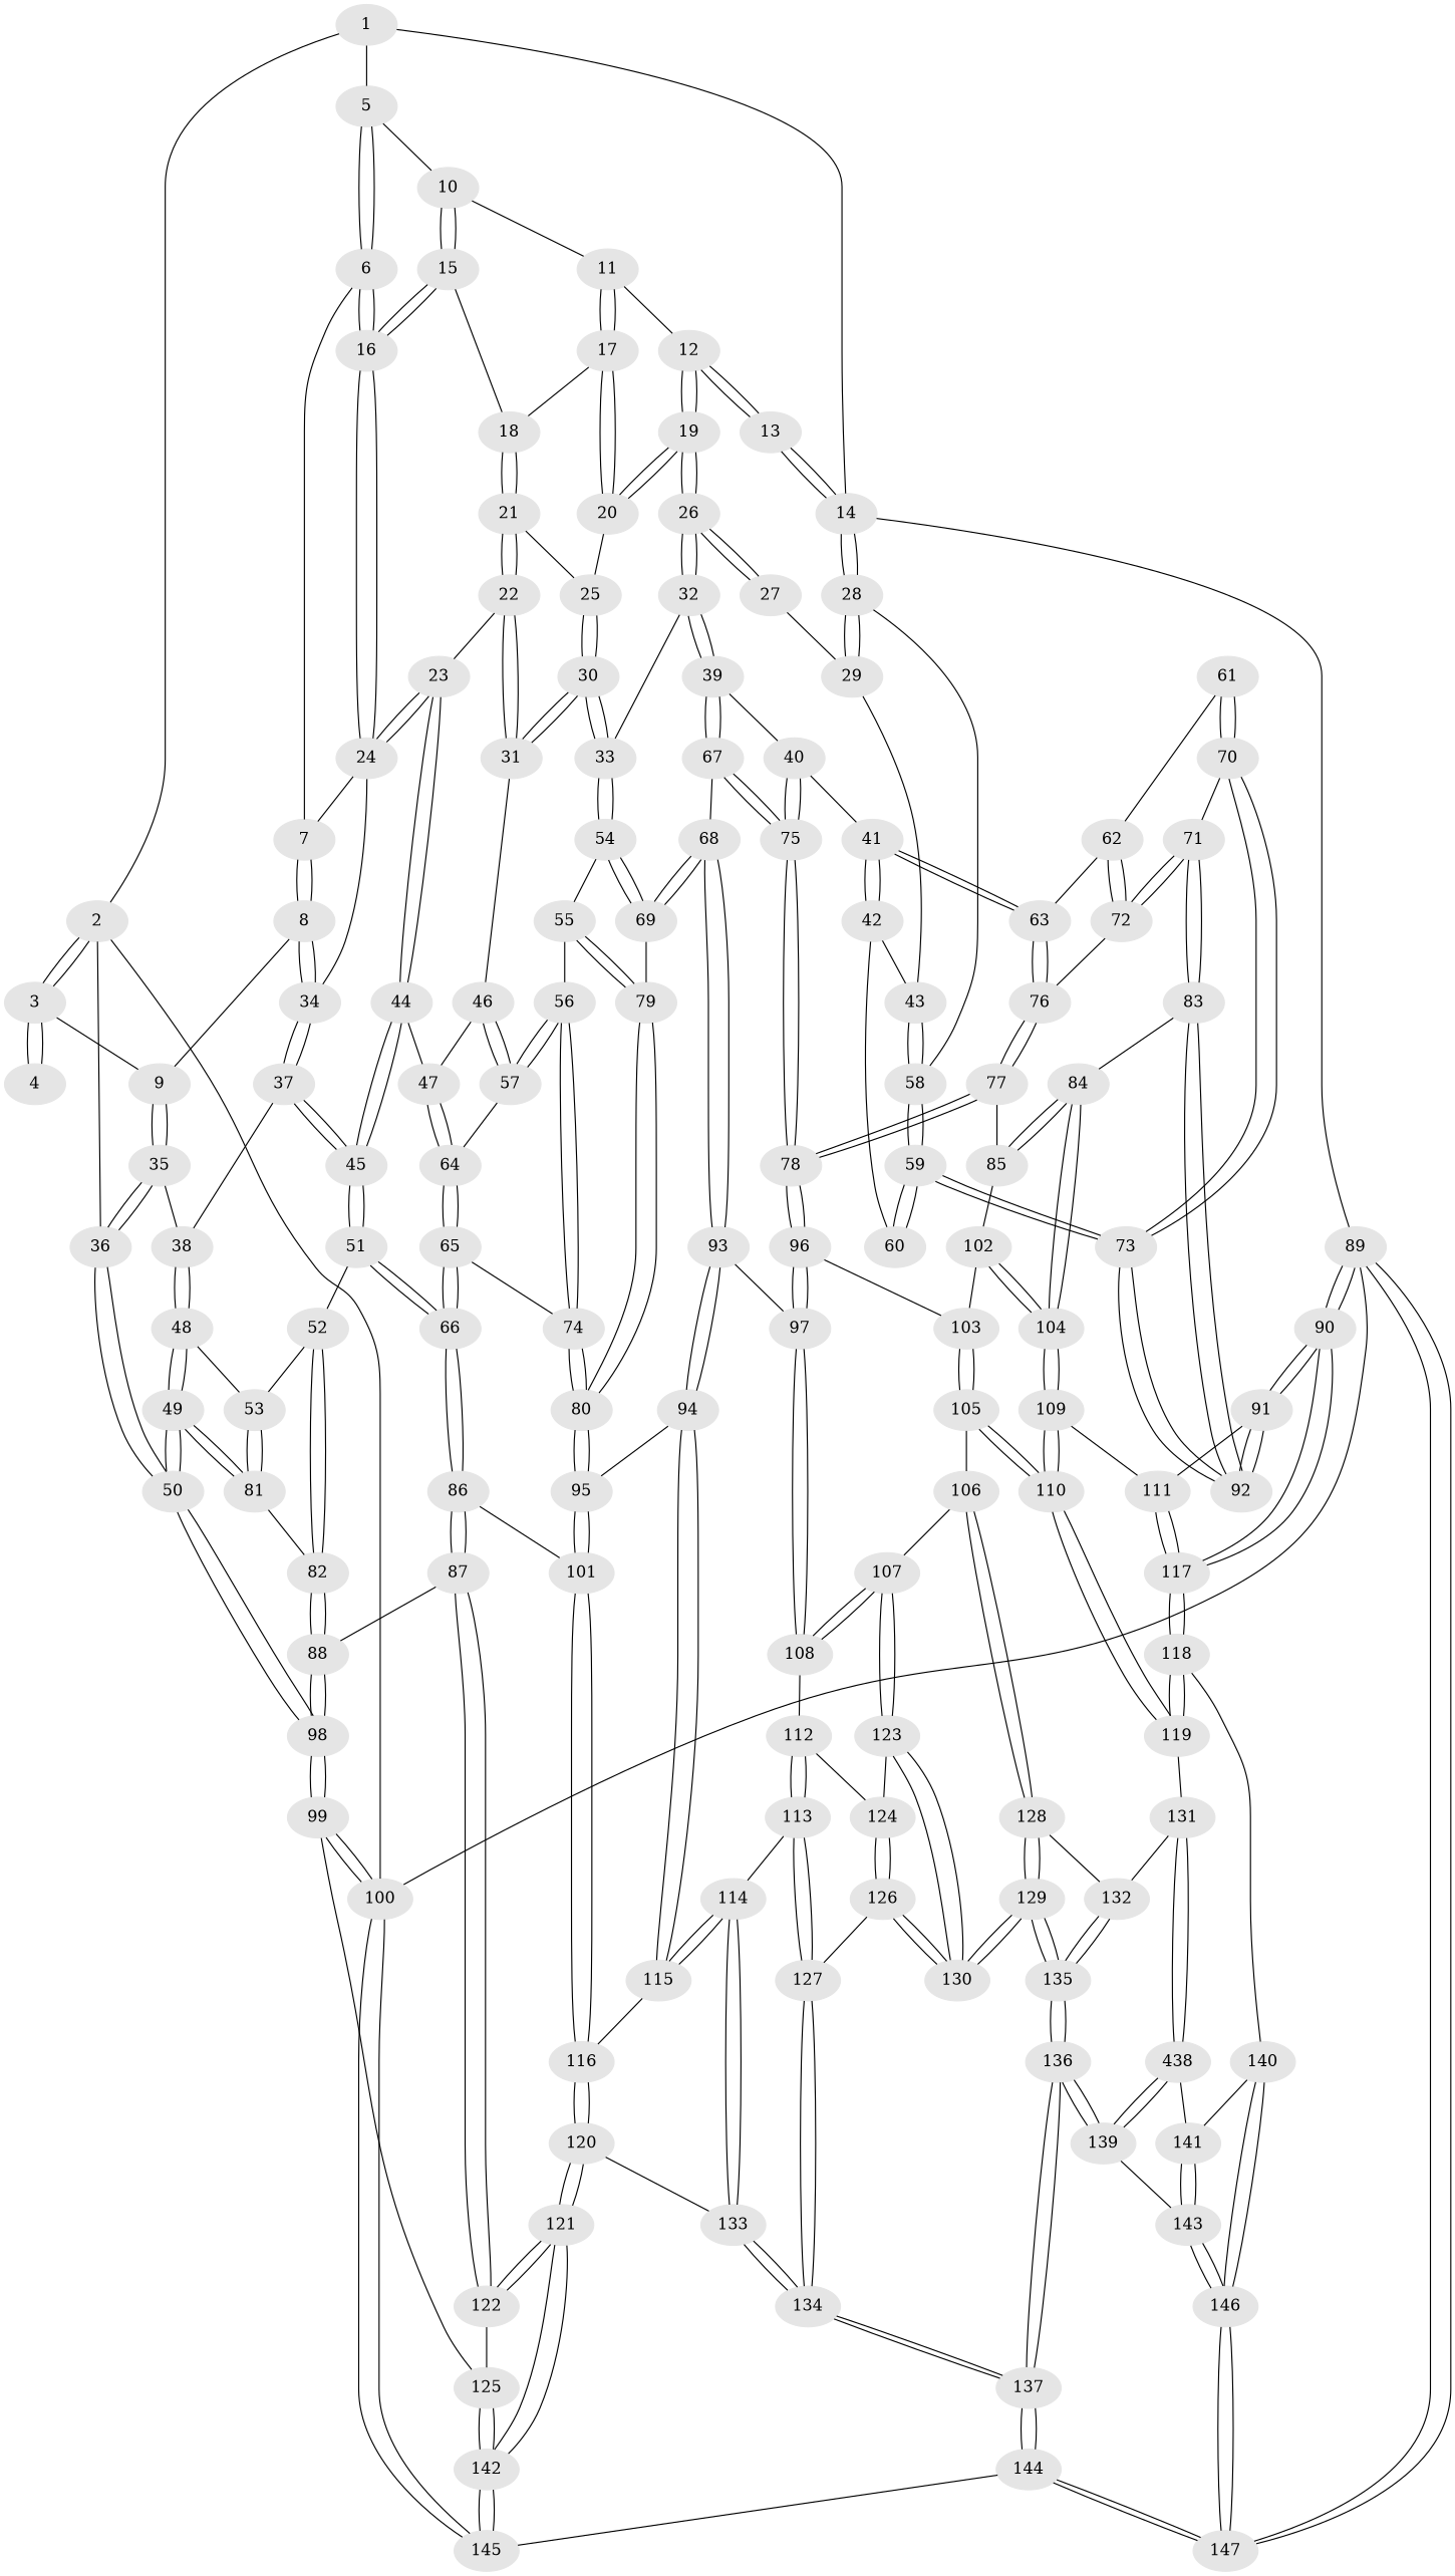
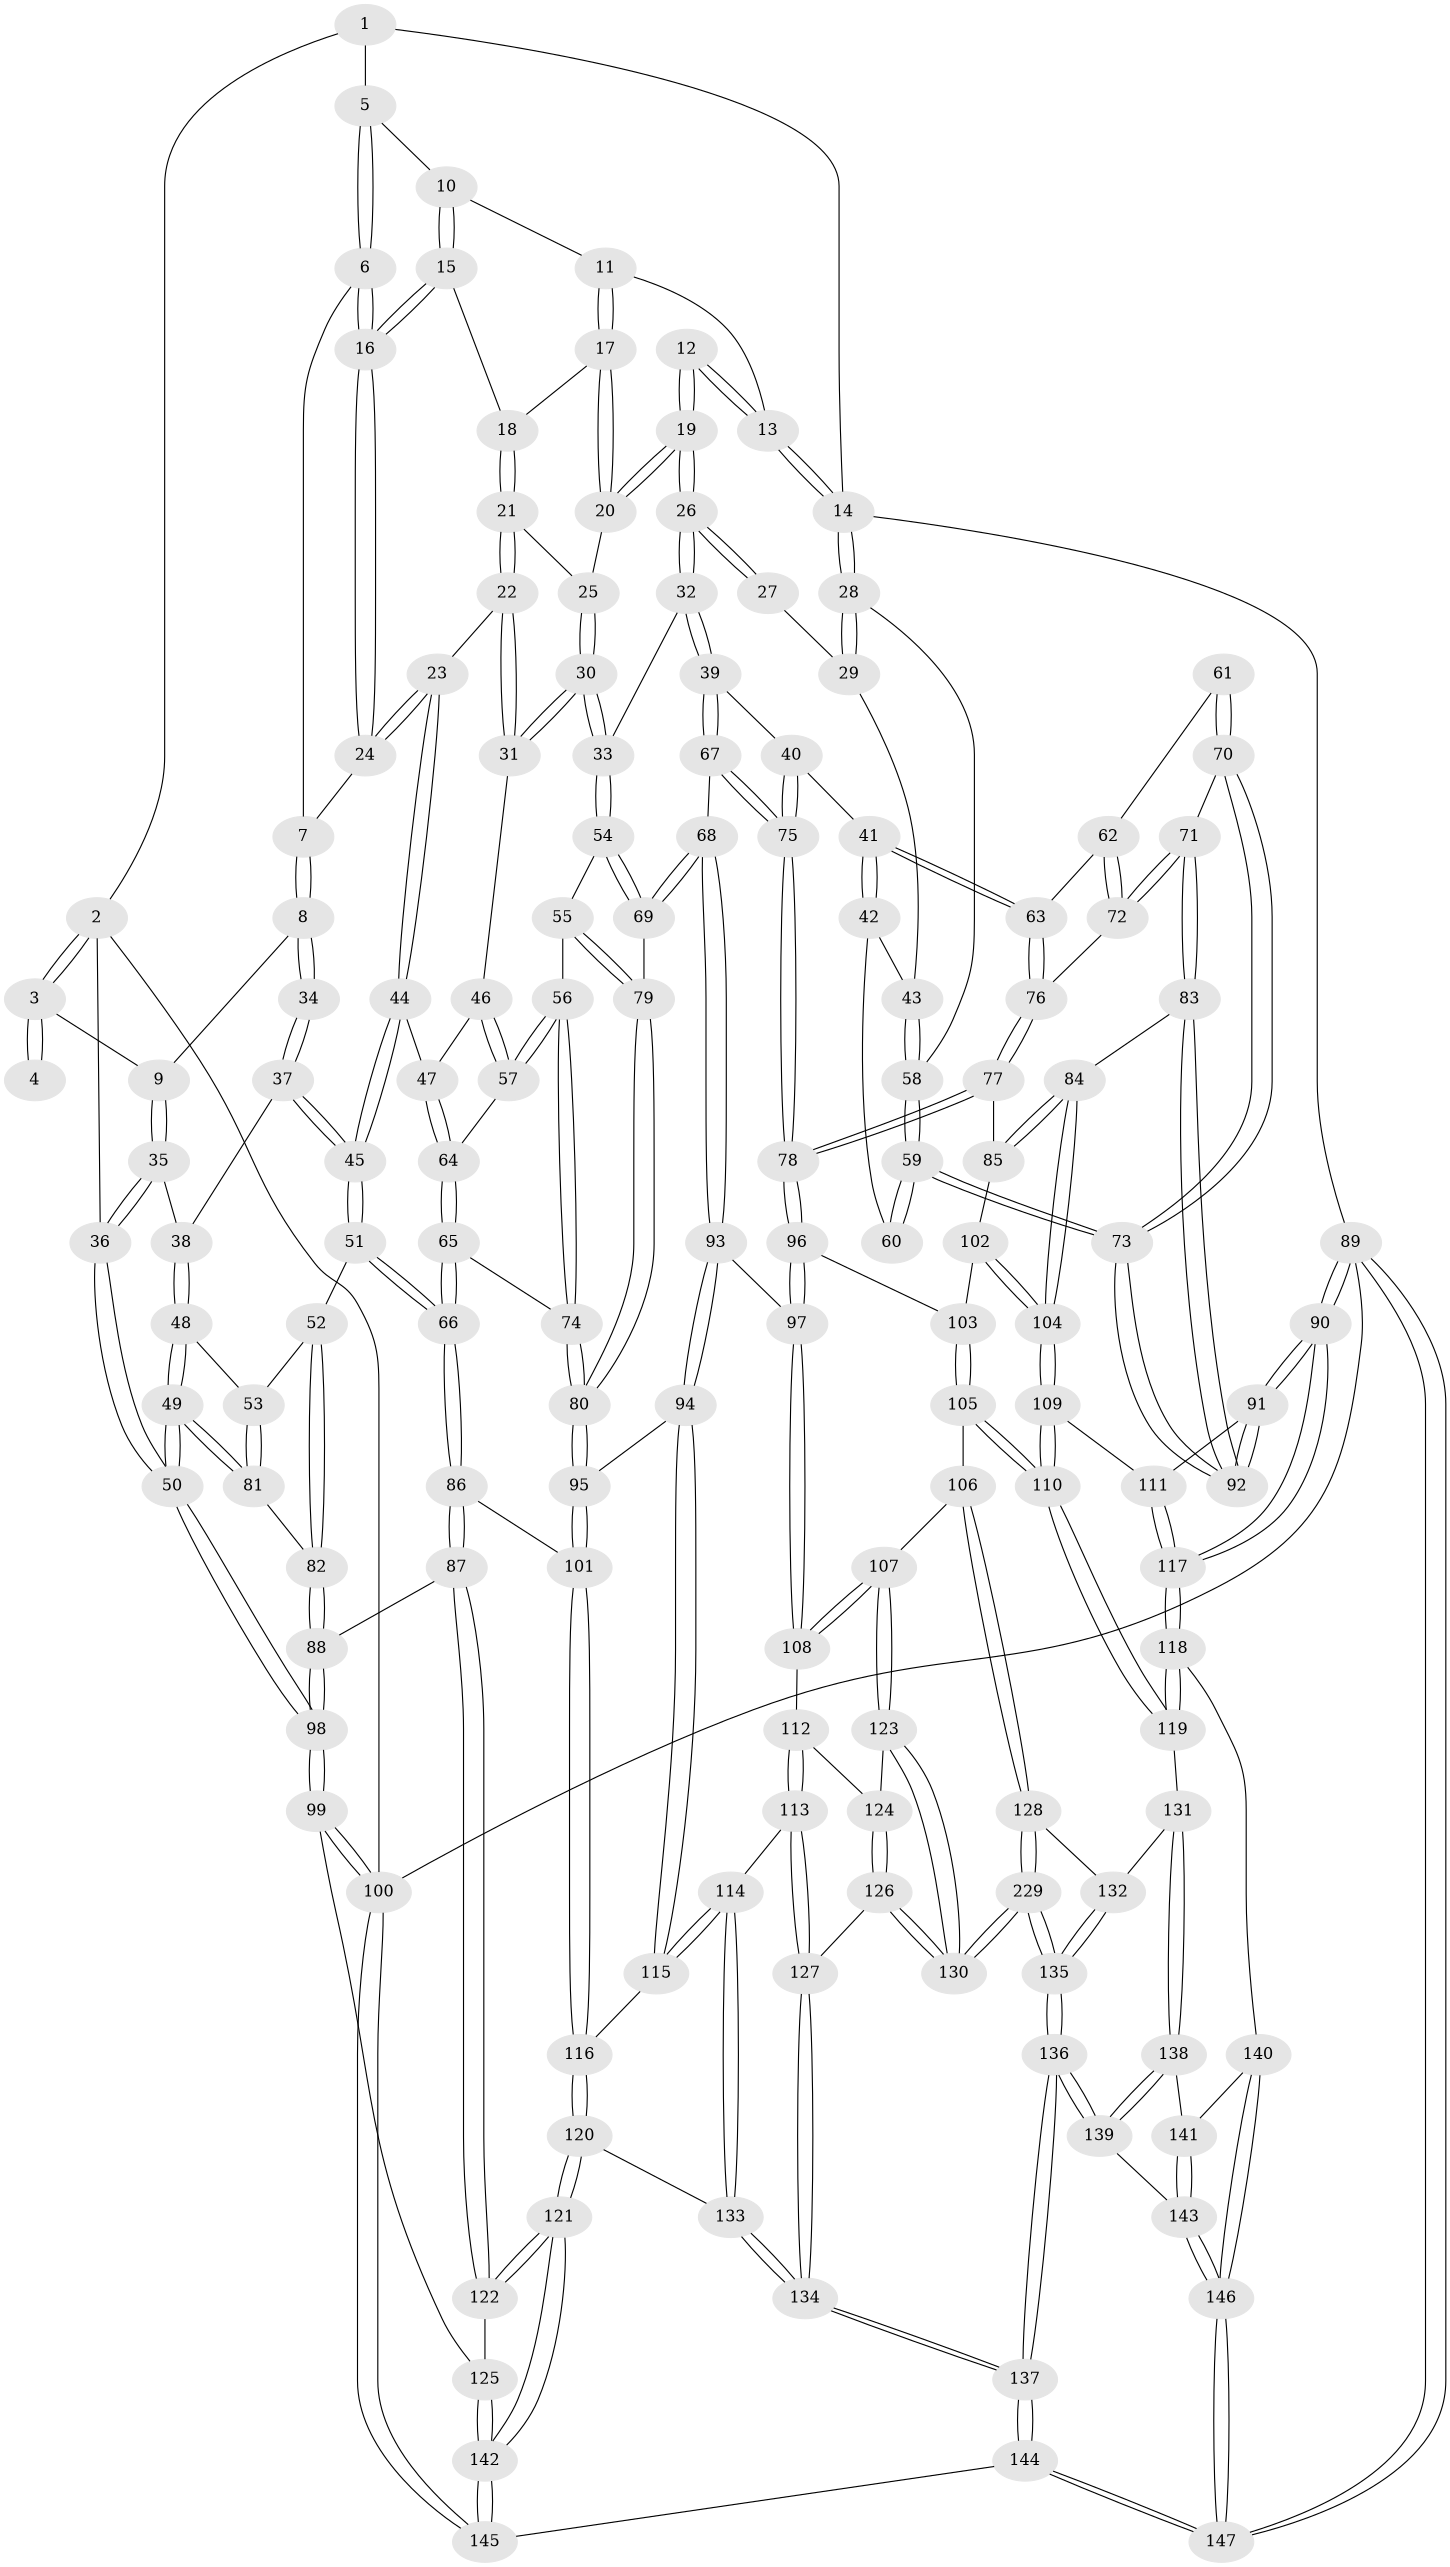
  graph {
    node [color=gray90 style=filled]
    1
    2
    5
    14
    3
    36
    100
    6
    10
    28
    89
    4
    9
    50
    145
    35
    7
    8
    16
    11
    15
    24
    34
    37
    38
    12
    17
    18
    13
    19
    20
    26
    29
    58
    90
    147
    21
    25
    22
    27
    32
    30
    23
    31
    44
    46
    45
    47
    33
    39
    43
    59
    54
    57
    40
    67
    55
    69
    48
    98
    51
    49
    53
    41
    75
    68
    42
    63
    78
    60
    76
    64
    52
    66
    65
    81
    82
    99
    86
    88
    56
    79
    74
    80
    73
    92
    61
    62
    70
    72
    71
    77
    87
    101
    93
    94
    97
    83
    84
    95
    96
    85
    102
    103
    104
    109
    122
    116
    125
    91
    117
    111
    118
    115
    108
    105
    112
    142
    120
    106
    110
    107
    128
    119
    123
-   129
+   129 [label=229]
    132
    124
    130
    113
    131
    114
    127
    126
    133
    134
    121
    140
    141
    146
-   138 [label=438]
+   138
    137
    135
    136
    139
    144
    143
    1 -- 2
    1 -- 5
    1 -- 14
    2 -- 3
    2 -- 3
    2 -- 36
    2 -- 100
    5 -- 6
    5 -- 6
    5 -- 10
    14 -- 28
    14 -- 28
    14 -- 89
    3 -- 4
    3 -- 4
    3 -- 9
    36 -- 50
    36 -- 50
    100 -- 145
    100 -- 145
    6 -- 7
    6 -- 16
    6 -- 16
    10 -- 11
    10 -- 15
    10 -- 15
    28 -- 29
    28 -- 29
    28 -- 58
    89 -- 100
    89 -- 90
    89 -- 90
    89 -- 147
    89 -- 147
    9 -- 35
    9 -- 35
    50 -- 98
    50 -- 98
    35 -- 36
    35 -- 36
    35 -- 38
    7 -- 8
    7 -- 8
    8 -- 9
    8 -- 34
    8 -- 34
    16 -- 24
    16 -- 24
-   11 -- 12
+   11 -- 13
    11 -- 17
    11 -- 17
    15 -- 16
    15 -- 16
    15 -- 18
    24 -- 7
-   24 -- 34
    34 -- 37
    34 -- 37
    37 -- 38
    37 -- 45
    37 -- 45
    38 -- 48
    38 -- 48
    12 -- 13
    12 -- 13
    12 -- 19
    12 -- 19
    17 -- 18
    17 -- 20
    17 -- 20
    18 -- 21
    18 -- 21
    13 -- 14
    13 -- 14
    19 -- 20
    19 -- 20
    19 -- 26
    19 -- 26
    20 -- 25
    26 -- 27
    26 -- 27
    26 -- 32
    26 -- 32
    29 -- 43
    58 -- 59
    58 -- 59
    90 -- 91
    90 -- 91
    90 -- 117
    90 -- 117
    21 -- 25
    21 -- 22
    21 -- 22
    25 -- 30
    25 -- 30
    22 -- 23
    22 -- 31
    22 -- 31
    27 -- 29
    32 -- 33
    32 -- 39
    32 -- 39
    30 -- 31
    30 -- 31
    30 -- 33
    30 -- 33
    23 -- 24
    23 -- 24
    23 -- 44
    23 -- 44
    31 -- 46
    44 -- 45
    44 -- 45
    44 -- 47
    46 -- 47
    46 -- 57
    46 -- 57
    45 -- 51
    45 -- 51
    47 -- 64
    47 -- 64
    33 -- 54
    33 -- 54
    39 -- 40
    39 -- 67
    39 -- 67
    43 -- 58
    43 -- 58
    59 -- 60
    59 -- 60
    59 -- 73
    59 -- 73
    54 -- 55
    54 -- 69
    54 -- 69
    57 -- 64
    40 -- 41
    40 -- 75
    40 -- 75
    67 -- 75
    67 -- 75
    67 -- 68
    55 -- 56
    55 -- 79
    55 -- 79
    69 -- 79
    48 -- 49
    48 -- 49
    48 -- 53
    98 -- 99
    98 -- 99
    51 -- 52
    51 -- 66
    51 -- 66
    49 -- 50
    49 -- 50
    49 -- 81
    49 -- 81
    53 -- 81
    53 -- 81
    41 -- 42
    41 -- 42
    41 -- 63
    41 -- 63
    75 -- 78
    75 -- 78
    68 -- 69
    68 -- 69
    68 -- 93
    68 -- 93
    42 -- 43
    42 -- 60
    63 -- 76
    63 -- 76
    78 -- 96
    78 -- 96
    76 -- 77
    76 -- 77
    64 -- 65
    64 -- 65
    52 -- 53
    52 -- 82
    52 -- 82
    66 -- 86
    66 -- 86
    65 -- 66
    65 -- 66
    65 -- 74
    81 -- 82
    82 -- 88
    82 -- 88
    99 -- 100
    99 -- 100
    99 -- 125
    86 -- 87
    86 -- 87
    86 -- 101
    88 -- 98
    88 -- 98
    56 -- 57
    56 -- 57
    56 -- 74
    56 -- 74
    79 -- 80
    79 -- 80
    74 -- 80
    74 -- 80
    80 -- 95
    80 -- 95
    73 -- 92
    73 -- 92
    61 -- 62
    61 -- 70
    61 -- 70
    62 -- 63
    62 -- 72
    62 -- 72
    70 -- 73
    70 -- 73
    70 -- 71
    72 -- 76
    71 -- 72
    71 -- 72
    71 -- 83
    71 -- 83
    77 -- 78
    77 -- 78
    77 -- 85
    87 -- 88
    87 -- 122
    87 -- 122
    101 -- 116
    101 -- 116
    93 -- 94
    93 -- 94
    93 -- 97
    94 -- 95
    94 -- 115
    94 -- 115
    97 -- 108
    97 -- 108
    83 -- 92
    83 -- 92
    83 -- 84
    84 -- 85
    84 -- 85
    84 -- 104
    84 -- 104
    95 -- 101
    95 -- 101
    96 -- 97
    96 -- 97
    96 -- 103
    85 -- 102
    102 -- 103
    102 -- 104
    102 -- 104
    103 -- 105
    103 -- 105
    104 -- 109
    104 -- 109
    109 -- 111
    109 -- 110
    109 -- 110
    122 -- 125
    116 -- 120
    116 -- 120
    125 -- 142
    125 -- 142
    91 -- 92
    91 -- 92
    91 -- 111
    117 -- 118
    117 -- 118
    111 -- 117
    111 -- 117
    118 -- 119
    118 -- 119
    118 -- 140
    115 -- 116
    108 -- 112
    105 -- 106
    105 -- 110
    105 -- 110
    112 -- 124
    112 -- 113
    112 -- 113
    142 -- 145
    142 -- 145
    120 -- 133
    120 -- 121
    120 -- 121
    106 -- 107
    106 -- 128
    106 -- 128
    110 -- 119
    110 -- 119
    107 -- 108
    107 -- 108
    107 -- 123
    107 -- 123
    128 -- 129
    128 -- 129
    128 -- 132
    119 -- 131
    123 -- 124
    123 -- 130
    123 -- 130
    129 -- 130
    129 -- 130
    129 -- 135
    129 -- 135
    132 -- 135
    132 -- 135
    124 -- 126
    124 -- 126
    113 -- 114
    113 -- 127
    113 -- 127
    131 -- 132
    131 -- 138
    131 -- 138
    114 -- 115
    114 -- 115
    114 -- 133
    114 -- 133
    127 -- 134
    127 -- 134
    126 -- 130
    126 -- 130
    126 -- 127
    133 -- 134
    133 -- 134
    134 -- 137
    134 -- 137
    121 -- 122
    121 -- 122
    121 -- 142
    121 -- 142
    140 -- 141
    140 -- 146
    140 -- 146
    141 -- 143
    141 -- 143
    146 -- 147
    146 -- 147
    138 -- 141
    138 -- 139
    138 -- 139
    137 -- 144
    137 -- 144
    135 -- 136
    135 -- 136
    136 -- 137
    136 -- 137
    136 -- 139
    136 -- 139
    139 -- 143
    144 -- 145
    144 -- 147
    144 -- 147
    143 -- 146
    143 -- 146
  }
